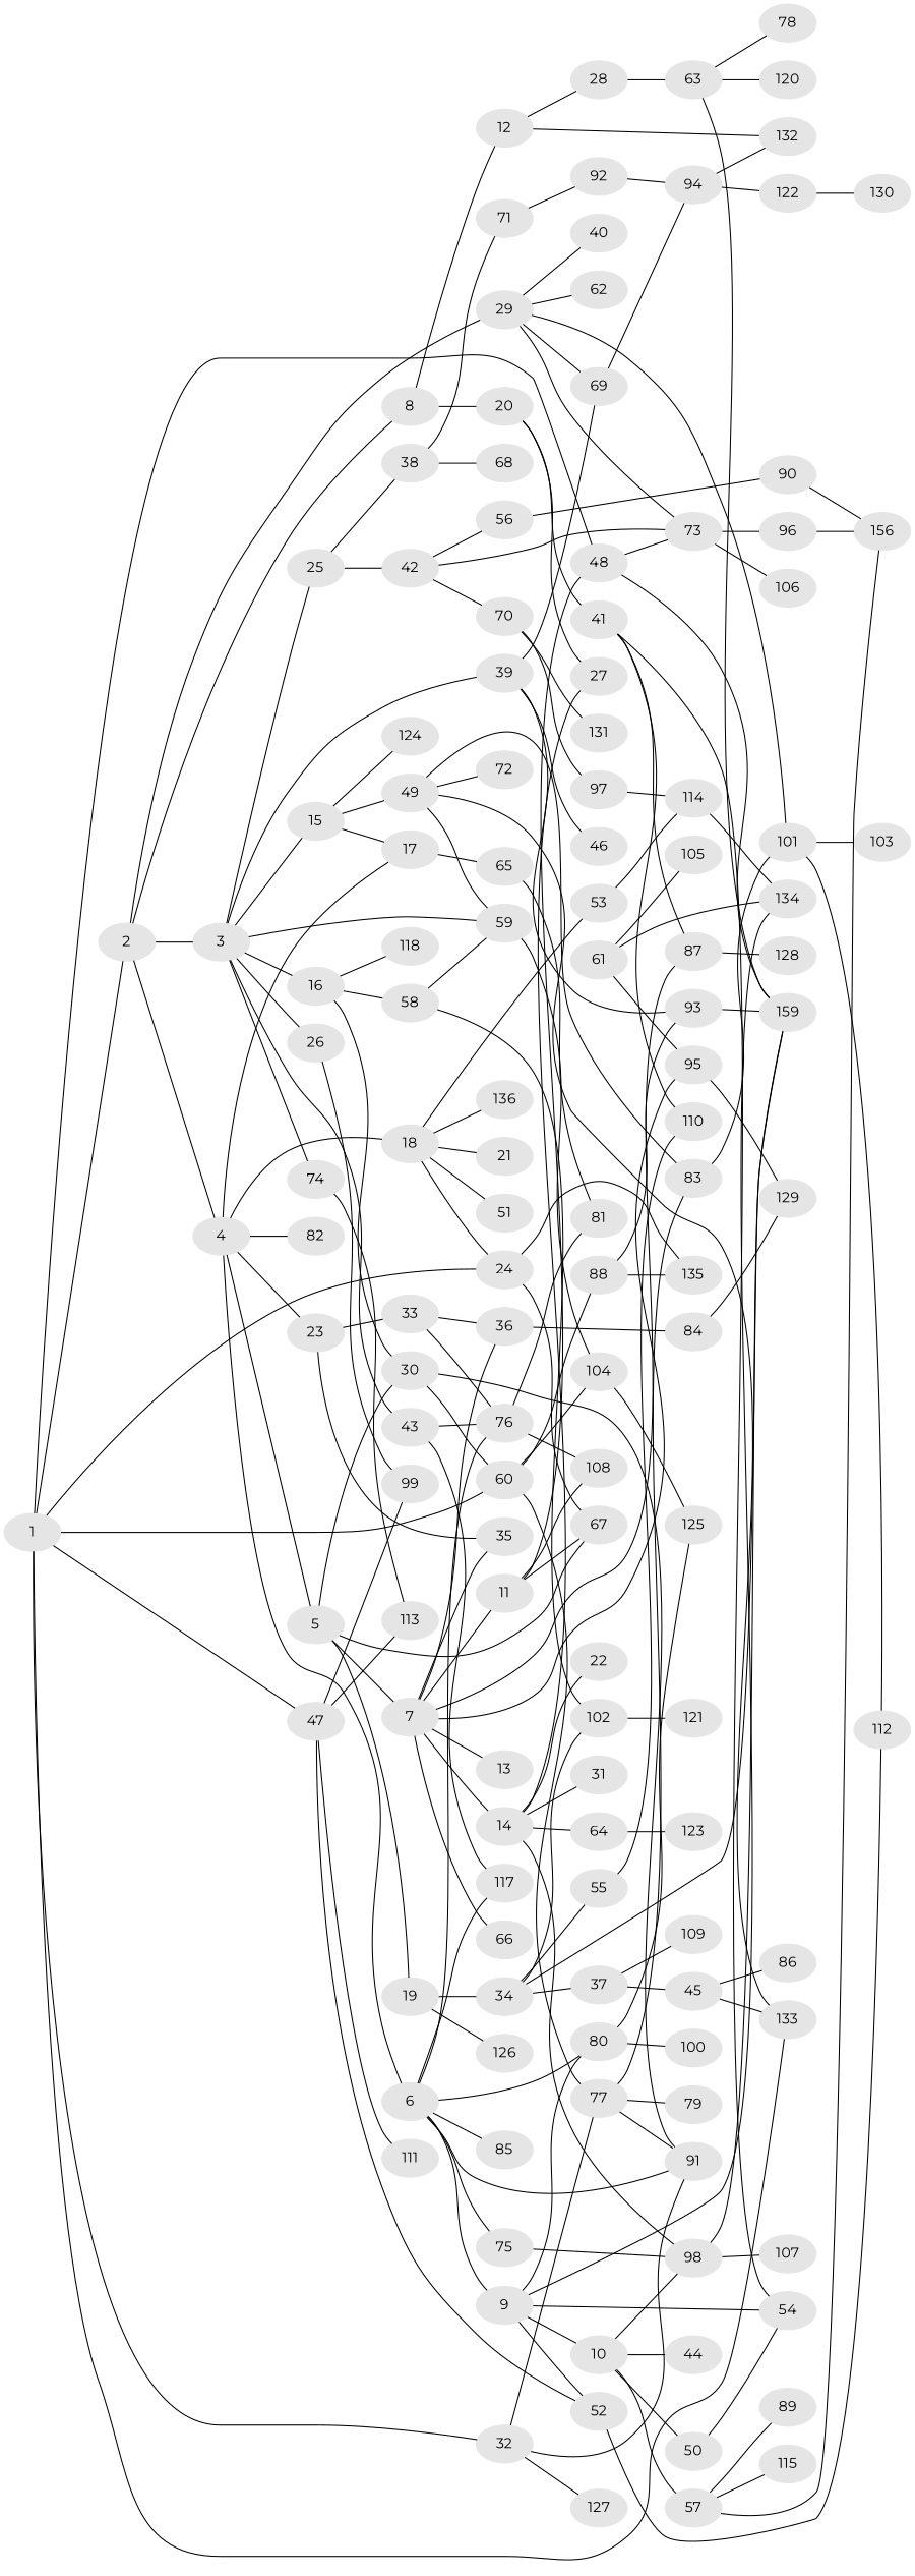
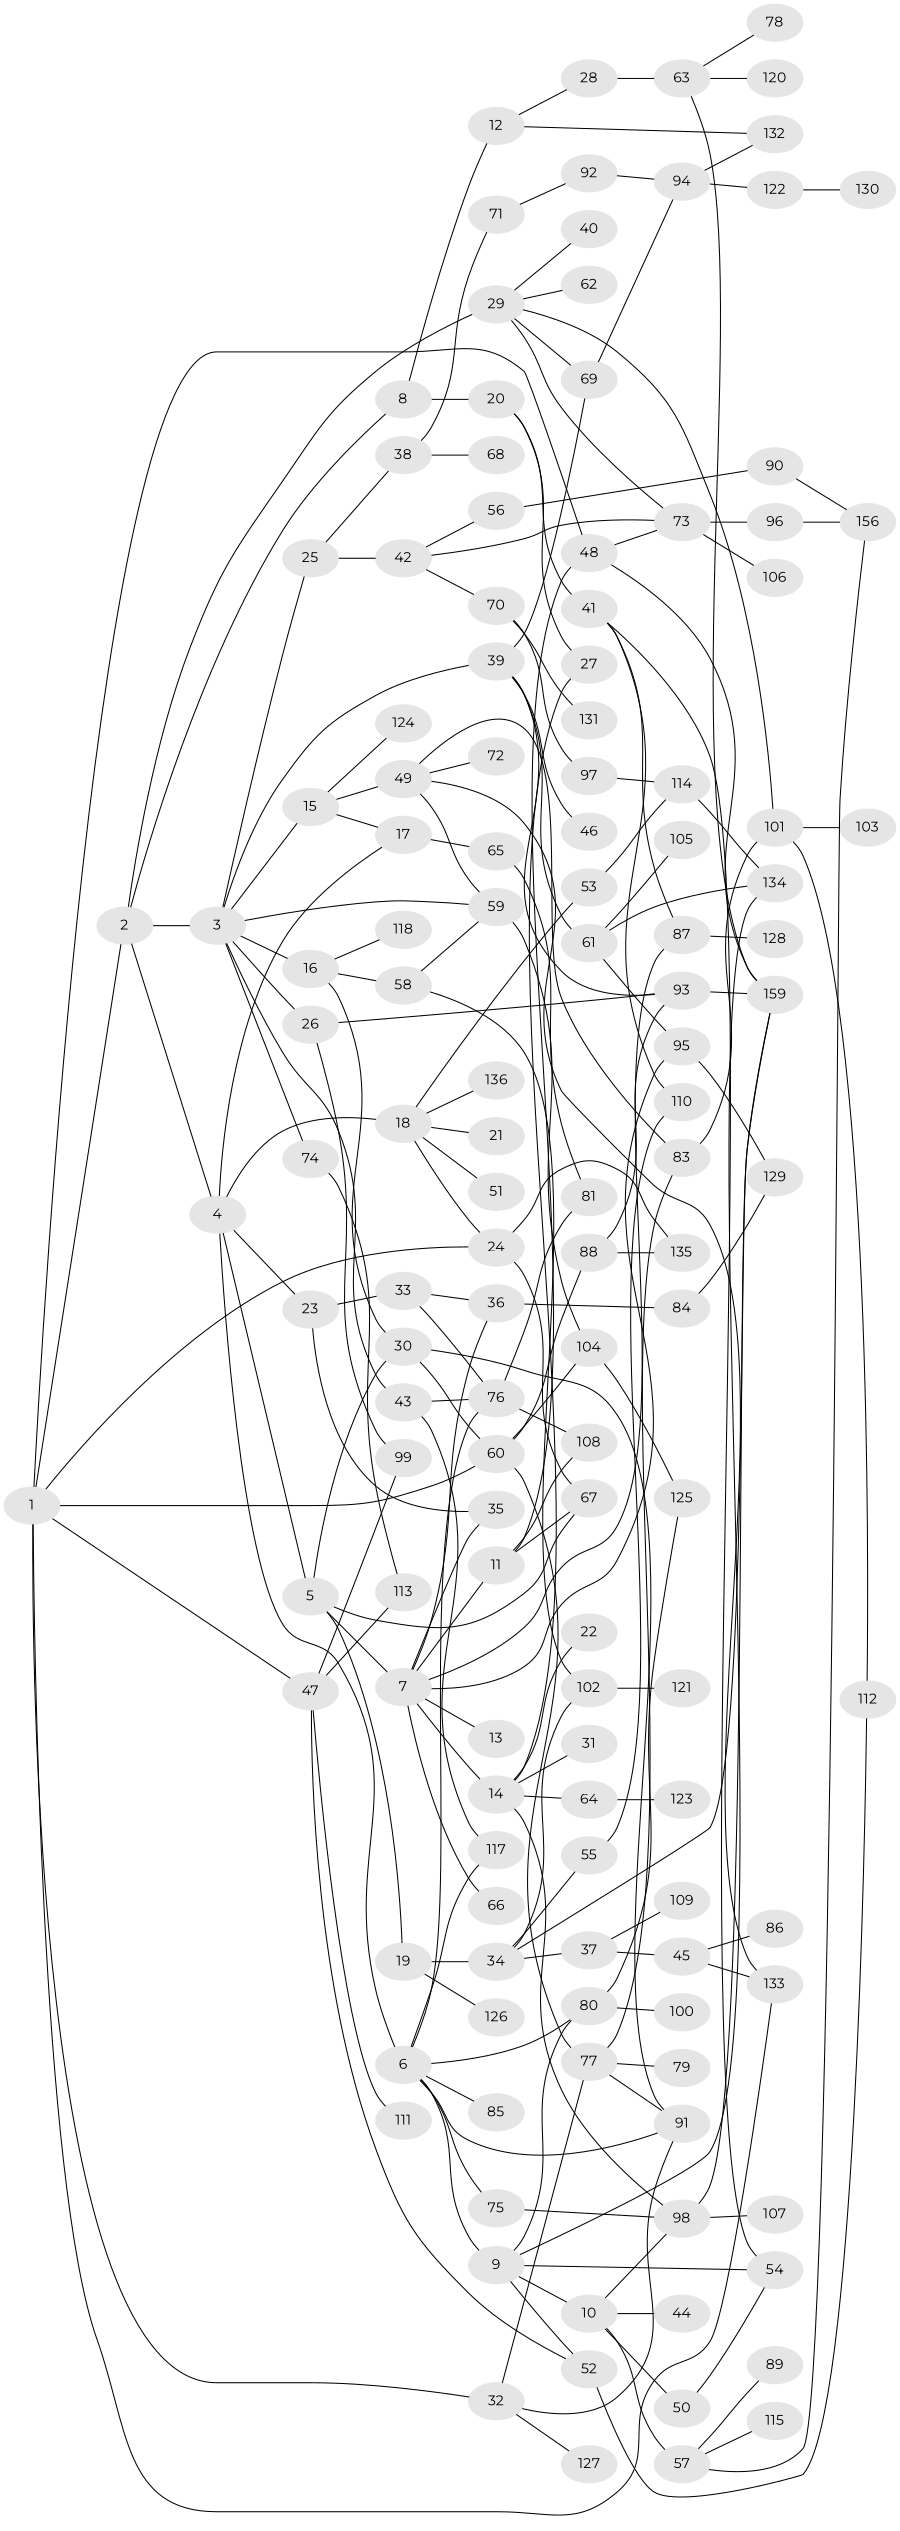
  graph {
    fontname=Montserrat
    rankdir=LR
    node [color=gray90 fontname=Montserrat style=filled]
    edge [fontname=Montserrat]
    1
    2
    24
    32
    47
    48
    60
    133
    3
    4
    8
    29
    67
    135
    91
    77
    127
    52
    99
    111
    113
    73
    n23 [label=159]
    104
    88
    15
    16
    25
    26
    39
    43
    59
    74
    5
    6
    17
    18
    23
-   82
    12
    20
    40
    62
    69
    101
    49
    124
    30
    58
    118
    38
    42
    93
    46
    61
    76
    117
    7
    19
    9
    75
    80
    85
    65
    21
    51
    53
    136
    35
    33
    11
    13
    14
    36
    66
    87
    95
    34
    126
    10
    54
    134
    98
    108
    81
    100
    125
    22
    27
    31
    64
    84
    128
    129
    28
    132
    41
    44
    50
    57
    112
    89
    115
    n104 [label=156]
    107
    63
    123
    72
    83
    102
    114
    37
    55
    110
    68
    71
    56
    70
    78
    120
    94
    96
    106
    103
    79
    45
    109
    121
    86
    92
    105
    90
    97
    131
    122
    130
    1 -- 2
    1 -- 24
    1 -- 32
    1 -- 47
    1 -- 48
    1 -- 60
    1 -- 133
    2 -- 3
    2 -- 4
    2 -- 8
    2 -- 29
    24 -- 67
    24 -- 135
    32 -- 91
    32 -- 77
    32 -- 127
    47 -- 52
    47 -- 99
    47 -- 111
    47 -- 113
    48 -- 73
    48 -- n23
    60 -- 77
    60 -- 104
    60 -- 88
    3 -- 15
    3 -- 16
    3 -- 25
    3 -- 26
    3 -- 39
    3 -- 43
    3 -- 59
    3 -- 74
    4 -- 5
    4 -- 6
    4 -- 17
    4 -- 18
    4 -- 23
-   4 -- 82
    8 -- 12
    8 -- 20
    29 -- 73
    29 -- 40
    29 -- 62
    29 -- 69
    29 -- 101
    77 -- 91
    77 -- 83
    77 -- 79
    52 -- 112
    73 -- 96
    73 -- 106
    104 -- 125
    88 -- 135
    88 -- 93
    15 -- 17
    15 -- 49
    15 -- 124
    16 -- 30
    16 -- 58
    16 -- 118
    25 -- 38
    25 -- 42
    26 -- 99
+   26 -- 93
    39 -- 69
    39 -- 93
    39 -- 46
+   39 -- 61
    43 -- 76
    43 -- 117
    59 -- 104
    74 -- 113
    5 -- 67
    5 -- 30
    5 -- 7
    5 -- 19
    6 -- 91
    6 -- 76
    6 -- 117
    6 -- 9
    6 -- 75
    6 -- 80
    6 -- 85
    17 -- 65
    18 -- 24
    18 -- 21
    18 -- 51
    18 -- 53
    18 -- 136
    23 -- 35
    23 -- 33
    12 -- 28
    12 -- 132
    20 -- 27
    20 -- 41
    69 -- 94
    101 -- 112
    101 -- 103
    49 -- 133
    49 -- 59
    49 -- 72
    49 -- 83
    30 -- 60
    30 -- 91
    58 -- 59
    58 -- 102
    38 -- 68
    38 -- 71
    42 -- 73
    42 -- 56
    42 -- 70
    93 -- n23
    61 -- 95
    61 -- 134
    61 -- 105
    76 -- 108
    76 -- 81
    7 -- 35
    7 -- 11
    7 -- 13
    7 -- 14
    7 -- 36
    7 -- 66
    7 -- 87
    7 -- 95
    19 -- 34
    19 -- 126
    9 -- 52
    9 -- 80
    9 -- 10
    9 -- 54
    9 -- 134
    75 -- 98
    80 -- 100
    80 -- 125
    65 -- 81
    53 -- 114
    33 -- 76
    33 -- 36
    11 -- 48
    11 -- 67
    11 -- 108
    14 -- 98
    14 -- 22
    14 -- 27
    14 -- 31
    14 -- 64
    36 -- 84
    87 -- 128
    95 -- 129
    34 -- n23
    34 -- 102
    34 -- 37
    34 -- 55
    10 -- 98
    10 -- 44
    10 -- 50
    10 -- 57
    98 -- n23
    98 -- 107
    64 -- 123
    84 -- 129
    28 -- 63
    41 -- 87
    41 -- 54
    41 -- 110
    50 -- 54
    57 -- 89
    57 -- 115
    57 -- n104
    63 -- n23
    63 -- 78
    63 -- 120
    83 -- 101
    102 -- 121
    114 -- 134
    37 -- 45
    37 -- 109
    55 -- 110
    71 -- 92
    56 -- 90
    70 -- 97
    70 -- 131
    94 -- 132
    94 -- 122
    96 -- n104
    45 -- 133
    45 -- 86
    92 -- 94
    90 -- n104
    97 -- 114
    122 -- 130
  }
